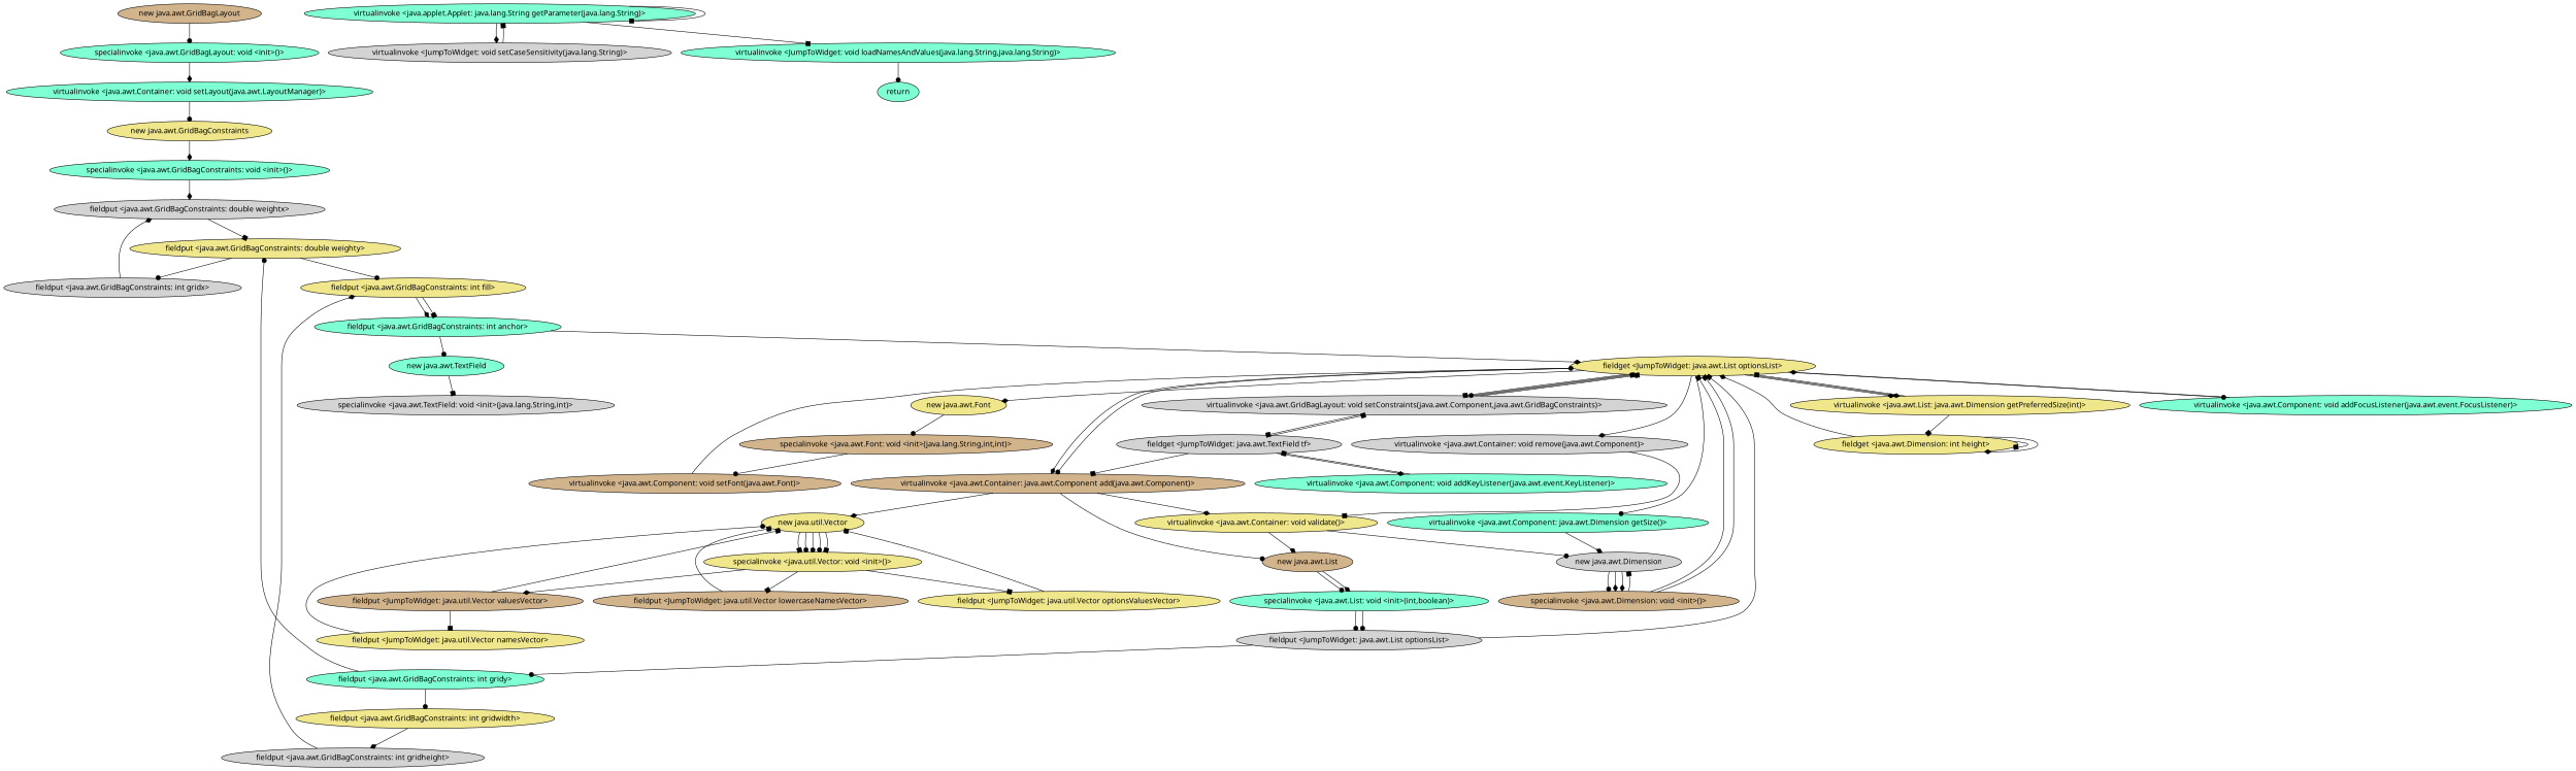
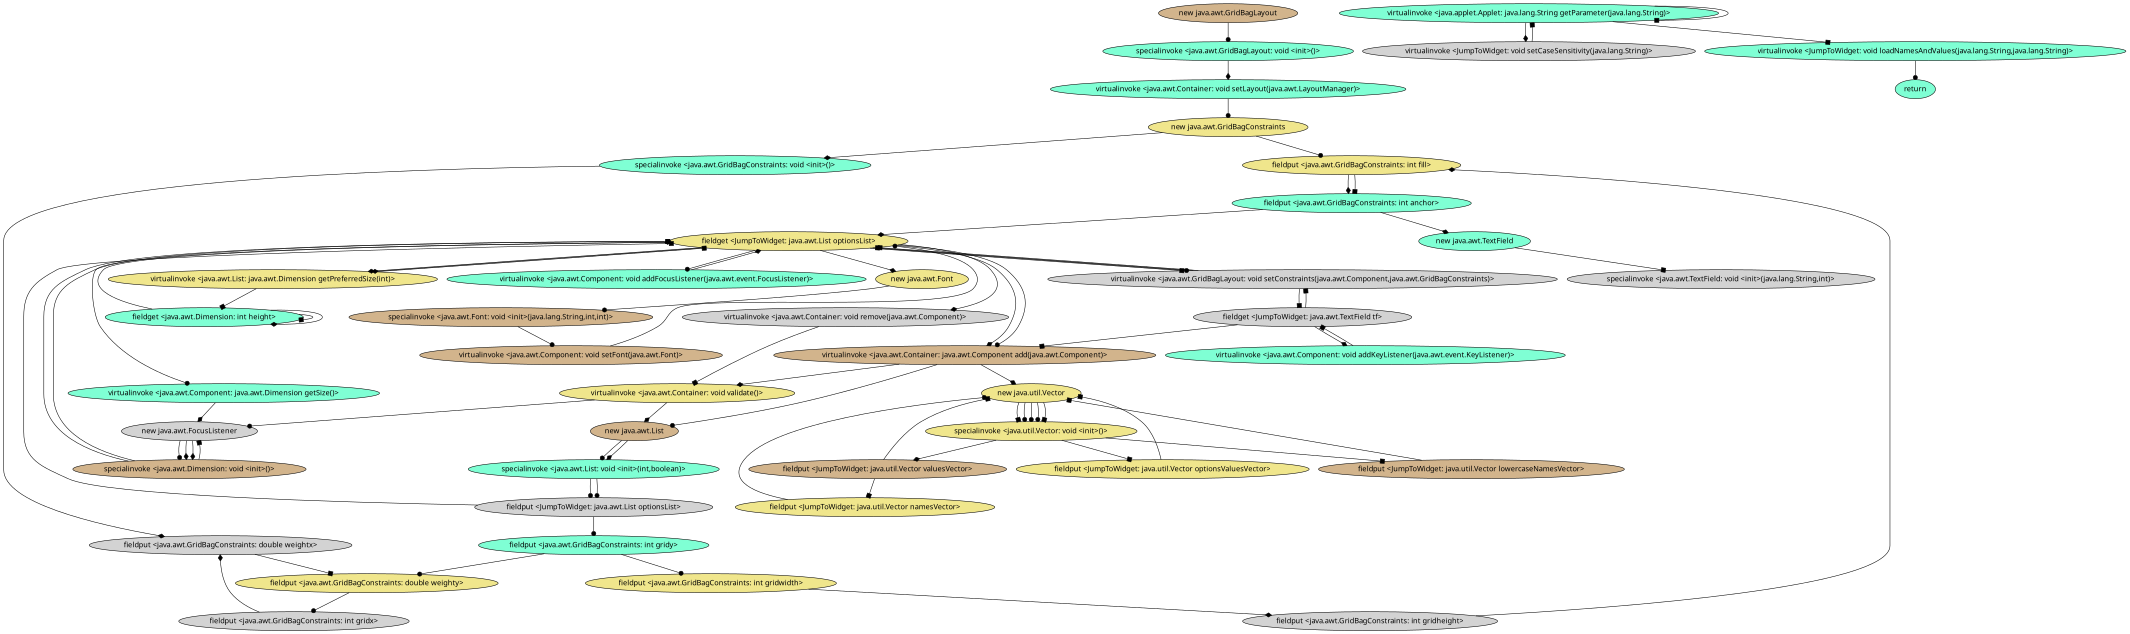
  digraph {
    fontname="Noto Sans"
    node [fillcolor=aquamarine fontname="Noto Sans" style=filled]
    edge [arrowhead=box fontname="Noto Sans"]
    "new java.awt.GridBagLayout" [fillcolor=tan]
    "specialinvoke <java.awt.GridBagLayout: void <init>()>"
    "virtualinvoke <java.awt.Container: void setLayout(java.awt.LayoutManager)>"
    "new java.awt.GridBagConstraints" [fillcolor=khaki]
    "specialinvoke <java.awt.GridBagConstraints: void <init>()>"
    "fieldput <java.awt.GridBagConstraints: double weightx>" [fillcolor=lightgrey]
    "fieldput <java.awt.GridBagConstraints: double weighty>" [fillcolor=khaki]
    "fieldput <java.awt.GridBagConstraints: int gridx>" [fillcolor=lightgrey]
    "fieldput <java.awt.GridBagConstraints: int fill>" [fillcolor=khaki]
    "fieldput <java.awt.GridBagConstraints: int anchor>"
    "fieldput <java.awt.GridBagConstraints: int gridy>"
    "fieldput <java.awt.GridBagConstraints: int gridwidth>" [fillcolor=khaki]
    "fieldput <java.awt.GridBagConstraints: int gridheight>" [fillcolor=lightgrey]
    "new java.awt.TextField"
    "fieldget <JumpToWidget: java.awt.List optionsList>" [fillcolor=khaki]
    "specialinvoke <java.awt.TextField: void <init>(java.lang.String,int)>" [fillcolor=lightgrey]
    "virtualinvoke <java.awt.GridBagLayout: void setConstraints(java.awt.Component,java.awt.GridBagConstraints)>" [fillcolor=lightgrey]
    "virtualinvoke <java.awt.Container: java.awt.Component add(java.awt.Component)>" [fillcolor=tan]
    "virtualinvoke <java.awt.Component: java.awt.Dimension getSize()>"
    "virtualinvoke <java.awt.List: java.awt.Dimension getPreferredSize(int)>" [fillcolor=khaki]
    "virtualinvoke <java.awt.Container: void remove(java.awt.Component)>" [fillcolor=lightgrey]
    "virtualinvoke <java.awt.Component: void addFocusListener(java.awt.event.FocusListener)>"
    "new java.awt.Font" [fillcolor=khaki]
    "fieldget <JumpToWidget: java.awt.TextField tf>" [fillcolor=lightgrey]
    "virtualinvoke <java.awt.Component: void addKeyListener(java.awt.event.KeyListener)>"
    "new java.awt.List" [fillcolor=tan]
    "virtualinvoke <java.awt.Container: void validate()>" [fillcolor=khaki]
    "new java.util.Vector" [fillcolor=khaki]
    "specialinvoke <java.awt.List: void <init>(int,boolean)>"
-   "new java.awt.Dimension" [fillcolor=lightgrey]
+   "new java.awt.Dimension" [fillcolor=lightgrey label="new java.awt.FocusListener"]
    "specialinvoke <java.util.Vector: void <init>()>" [fillcolor=khaki]
    "fieldput <JumpToWidget: java.awt.List optionsList>" [fillcolor=lightgrey]
-   "fieldget <java.awt.Dimension: int height>" [fillcolor=khaki]
+   "fieldget <java.awt.Dimension: int height>"
    "specialinvoke <java.awt.Font: void <init>(java.lang.String,int,int)>" [fillcolor=tan]
    "specialinvoke <java.awt.Dimension: void <init>()>" [fillcolor=tan]
    "virtualinvoke <java.awt.Component: void setFont(java.awt.Font)>" [fillcolor=tan]
    "fieldput <JumpToWidget: java.util.Vector lowercaseNamesVector>" [fillcolor=tan]
    "fieldput <JumpToWidget: java.util.Vector valuesVector>" [fillcolor=tan]
    "fieldput <JumpToWidget: java.util.Vector optionsValuesVector>" [fillcolor=khaki]
    "fieldput <JumpToWidget: java.util.Vector namesVector>" [fillcolor=khaki]
    "virtualinvoke <java.applet.Applet: java.lang.String getParameter(java.lang.String)>"
    "virtualinvoke <JumpToWidget: void setCaseSensitivity(java.lang.String)>" [fillcolor=lightgrey]
    "virtualinvoke <JumpToWidget: void loadNamesAndValues(java.lang.String,java.lang.String)>"
    return
    "new java.awt.GridBagLayout" -> "specialinvoke <java.awt.GridBagLayout: void <init>()>" [arrowhead=dot]
    "specialinvoke <java.awt.GridBagLayout: void <init>()>" -> "virtualinvoke <java.awt.Container: void setLayout(java.awt.LayoutManager)>" [arrowhead=diamond]
    "virtualinvoke <java.awt.Container: void setLayout(java.awt.LayoutManager)>" -> "new java.awt.GridBagConstraints" [arrowhead=dot]
    "new java.awt.GridBagConstraints" -> "specialinvoke <java.awt.GridBagConstraints: void <init>()>" [arrowhead=diamond]
    "specialinvoke <java.awt.GridBagConstraints: void <init>()>" -> "fieldput <java.awt.GridBagConstraints: double weightx>" [arrowhead=diamond]
    "fieldput <java.awt.GridBagConstraints: double weightx>" -> "fieldput <java.awt.GridBagConstraints: double weighty>"
    "fieldput <java.awt.GridBagConstraints: double weighty>" -> "fieldput <java.awt.GridBagConstraints: int gridx>" [arrowhead=dot]
-   "fieldput <java.awt.GridBagConstraints: double weighty>" -> "fieldput <java.awt.GridBagConstraints: int fill>" [arrowhead=dot]
+   "new java.awt.GridBagConstraints" -> "fieldput <java.awt.GridBagConstraints: int fill>" [arrowhead=dot]
    "fieldput <java.awt.GridBagConstraints: int gridx>" -> "fieldput <java.awt.GridBagConstraints: double weightx>" [arrowhead=diamond]
    "fieldput <java.awt.GridBagConstraints: int fill>" -> "fieldput <java.awt.GridBagConstraints: int anchor>" [arrowhead=diamond]
    "fieldput <java.awt.GridBagConstraints: int fill>" -> "fieldput <java.awt.GridBagConstraints: int anchor>"
-   "fieldput <java.awt.GridBagConstraints: int anchor>" -> "new java.awt.TextField" [arrowhead=dot]
+   "fieldput <java.awt.GridBagConstraints: int anchor>" -> "new java.awt.TextField" [arrowhead=diamond]
    "fieldput <java.awt.GridBagConstraints: int anchor>" -> "fieldget <JumpToWidget: java.awt.List optionsList>" [arrowhead=diamond]
    "fieldput <java.awt.GridBagConstraints: int gridy>" -> "fieldput <java.awt.GridBagConstraints: double weighty>" [arrowhead=dot]
    "fieldput <java.awt.GridBagConstraints: int gridy>" -> "fieldput <java.awt.GridBagConstraints: int gridwidth>" [arrowhead=dot]
    "fieldput <java.awt.GridBagConstraints: int gridwidth>" -> "fieldput <java.awt.GridBagConstraints: int gridheight>" [arrowhead=diamond]
    "fieldput <java.awt.GridBagConstraints: int gridheight>" -> "fieldput <java.awt.GridBagConstraints: int fill>" [arrowhead=diamond]
    "new java.awt.TextField" -> "specialinvoke <java.awt.TextField: void <init>(java.lang.String,int)>"
    "fieldget <JumpToWidget: java.awt.List optionsList>" -> "virtualinvoke <java.awt.GridBagLayout: void setConstraints(java.awt.Component,java.awt.GridBagConstraints)>"
    "fieldget <JumpToWidget: java.awt.List optionsList>" -> "virtualinvoke <java.awt.GridBagLayout: void setConstraints(java.awt.Component,java.awt.GridBagConstraints)>" [arrowhead=dot]
    "fieldget <JumpToWidget: java.awt.List optionsList>" -> "virtualinvoke <java.awt.Container: java.awt.Component add(java.awt.Component)>" [arrowhead=diamond]
    "fieldget <JumpToWidget: java.awt.List optionsList>" -> "virtualinvoke <java.awt.Container: java.awt.Component add(java.awt.Component)>" [arrowhead=dot]
    "fieldget <JumpToWidget: java.awt.List optionsList>" -> "virtualinvoke <java.awt.Component: java.awt.Dimension getSize()>" [arrowhead=dot]
    "fieldget <JumpToWidget: java.awt.List optionsList>" -> "virtualinvoke <java.awt.List: java.awt.Dimension getPreferredSize(int)>" [arrowhead=diamond]
    "fieldget <JumpToWidget: java.awt.List optionsList>" -> "virtualinvoke <java.awt.List: java.awt.Dimension getPreferredSize(int)>" [arrowhead=diamond]
    "fieldget <JumpToWidget: java.awt.List optionsList>" -> "virtualinvoke <java.awt.Container: void remove(java.awt.Component)>" [arrowhead=diamond]
    "fieldget <JumpToWidget: java.awt.List optionsList>" -> "virtualinvoke <java.awt.Component: void addFocusListener(java.awt.event.FocusListener)>" [arrowhead=dot]
    "fieldget <JumpToWidget: java.awt.List optionsList>" -> "new java.awt.Font" [arrowhead=diamond]
    "virtualinvoke <java.awt.GridBagLayout: void setConstraints(java.awt.Component,java.awt.GridBagConstraints)>" -> "fieldget <JumpToWidget: java.awt.List optionsList>"
    "virtualinvoke <java.awt.GridBagLayout: void setConstraints(java.awt.Component,java.awt.GridBagConstraints)>" -> "fieldget <JumpToWidget: java.awt.List optionsList>"
    "virtualinvoke <java.awt.GridBagLayout: void setConstraints(java.awt.Component,java.awt.GridBagConstraints)>" -> "fieldget <JumpToWidget: java.awt.TextField tf>"
    "virtualinvoke <java.awt.Container: java.awt.Component add(java.awt.Component)>" -> "new java.awt.List" [arrowhead=dot]
    "virtualinvoke <java.awt.Container: java.awt.Component add(java.awt.Component)>" -> "virtualinvoke <java.awt.Container: void validate()>" [arrowhead=diamond]
    "virtualinvoke <java.awt.Container: java.awt.Component add(java.awt.Component)>" -> "new java.util.Vector" [arrowhead=diamond]
    "virtualinvoke <java.awt.Component: java.awt.Dimension getSize()>" -> "new java.awt.Dimension" [arrowhead=diamond]
    "virtualinvoke <java.awt.List: java.awt.Dimension getPreferredSize(int)>" -> "fieldget <JumpToWidget: java.awt.List optionsList>"
    "virtualinvoke <java.awt.List: java.awt.Dimension getPreferredSize(int)>" -> "fieldget <java.awt.Dimension: int height>"
    "virtualinvoke <java.awt.Container: void remove(java.awt.Component)>" -> "virtualinvoke <java.awt.Container: void validate()>"
    "virtualinvoke <java.awt.Component: void addFocusListener(java.awt.event.FocusListener)>" -> "fieldget <JumpToWidget: java.awt.List optionsList>" [arrowhead=diamond]
    "new java.awt.Font" -> "specialinvoke <java.awt.Font: void <init>(java.lang.String,int,int)>" [arrowhead=dot]
    "fieldget <JumpToWidget: java.awt.TextField tf>" -> "virtualinvoke <java.awt.GridBagLayout: void setConstraints(java.awt.Component,java.awt.GridBagConstraints)>"
    "fieldget <JumpToWidget: java.awt.TextField tf>" -> "virtualinvoke <java.awt.Container: java.awt.Component add(java.awt.Component)>"
    "fieldget <JumpToWidget: java.awt.TextField tf>" -> "virtualinvoke <java.awt.Component: void addKeyListener(java.awt.event.KeyListener)>" [arrowhead=diamond]
    "virtualinvoke <java.awt.Component: void addKeyListener(java.awt.event.KeyListener)>" -> "fieldget <JumpToWidget: java.awt.TextField tf>"
    "new java.awt.List" -> "specialinvoke <java.awt.List: void <init>(int,boolean)>" [arrowhead=dot]
    "new java.awt.List" -> "specialinvoke <java.awt.List: void <init>(int,boolean)>" [arrowhead=diamond]
    "virtualinvoke <java.awt.Container: void validate()>" -> "new java.awt.List" [arrowhead=diamond]
    "virtualinvoke <java.awt.Container: void validate()>" -> "new java.awt.Dimension" [arrowhead=dot]
    "new java.util.Vector" -> "specialinvoke <java.util.Vector: void <init>()>"
    "new java.util.Vector" -> "specialinvoke <java.util.Vector: void <init>()>" [arrowhead=dot]
    "new java.util.Vector" -> "specialinvoke <java.util.Vector: void <init>()>" [arrowhead=dot]
    "new java.util.Vector" -> "specialinvoke <java.util.Vector: void <init>()>" [arrowhead=dot]
    "new java.util.Vector" -> "specialinvoke <java.util.Vector: void <init>()>"
    "specialinvoke <java.awt.List: void <init>(int,boolean)>" -> "fieldput <JumpToWidget: java.awt.List optionsList>" [arrowhead=dot]
    "specialinvoke <java.awt.List: void <init>(int,boolean)>" -> "fieldput <JumpToWidget: java.awt.List optionsList>" [arrowhead=dot]
    "new java.awt.Dimension" -> "specialinvoke <java.awt.Dimension: void <init>()>" [arrowhead=dot]
    "new java.awt.Dimension" -> "specialinvoke <java.awt.Dimension: void <init>()>" [arrowhead=diamond]
    "new java.awt.Dimension" -> "specialinvoke <java.awt.Dimension: void <init>()>" [arrowhead=diamond]
    "specialinvoke <java.util.Vector: void <init>()>" -> "fieldput <JumpToWidget: java.util.Vector lowercaseNamesVector>"
    "specialinvoke <java.util.Vector: void <init>()>" -> "fieldput <JumpToWidget: java.util.Vector valuesVector>" [arrowhead=diamond]
    "specialinvoke <java.util.Vector: void <init>()>" -> "fieldput <JumpToWidget: java.util.Vector optionsValuesVector>"
    "fieldput <JumpToWidget: java.awt.List optionsList>" -> "fieldput <java.awt.GridBagConstraints: int gridy>" [arrowhead=dot]
    "fieldput <JumpToWidget: java.awt.List optionsList>" -> "fieldget <JumpToWidget: java.awt.List optionsList>"
    "fieldget <java.awt.Dimension: int height>" -> "fieldget <JumpToWidget: java.awt.List optionsList>" [arrowhead=diamond]
    "fieldget <java.awt.Dimension: int height>" -> "fieldget <java.awt.Dimension: int height>"
    "fieldget <java.awt.Dimension: int height>" -> "fieldget <java.awt.Dimension: int height>" [arrowhead=diamond]
    "specialinvoke <java.awt.Font: void <init>(java.lang.String,int,int)>" -> "virtualinvoke <java.awt.Component: void setFont(java.awt.Font)>" [arrowhead=dot]
    "specialinvoke <java.awt.Dimension: void <init>()>" -> "fieldget <JumpToWidget: java.awt.List optionsList>"
    "specialinvoke <java.awt.Dimension: void <init>()>" -> "fieldget <JumpToWidget: java.awt.List optionsList>"
    "specialinvoke <java.awt.Dimension: void <init>()>" -> "new java.awt.Dimension"
    "virtualinvoke <java.awt.Component: void setFont(java.awt.Font)>" -> "fieldget <JumpToWidget: java.awt.List optionsList>" [arrowhead=dot]
    "fieldput <JumpToWidget: java.util.Vector lowercaseNamesVector>" -> "new java.util.Vector"
    "fieldput <JumpToWidget: java.util.Vector valuesVector>" -> "new java.util.Vector"
    "fieldput <JumpToWidget: java.util.Vector valuesVector>" -> "fieldput <JumpToWidget: java.util.Vector namesVector>"
    "fieldput <JumpToWidget: java.util.Vector optionsValuesVector>" -> "new java.util.Vector"
    "fieldput <JumpToWidget: java.util.Vector namesVector>" -> "new java.util.Vector" [arrowhead=dot]
    "virtualinvoke <java.applet.Applet: java.lang.String getParameter(java.lang.String)>" -> "virtualinvoke <java.applet.Applet: java.lang.String getParameter(java.lang.String)>"
    "virtualinvoke <java.applet.Applet: java.lang.String getParameter(java.lang.String)>" -> "virtualinvoke <JumpToWidget: void setCaseSensitivity(java.lang.String)>" [arrowhead=diamond]
    "virtualinvoke <java.applet.Applet: java.lang.String getParameter(java.lang.String)>" -> "virtualinvoke <JumpToWidget: void loadNamesAndValues(java.lang.String,java.lang.String)>"
    "virtualinvoke <JumpToWidget: void setCaseSensitivity(java.lang.String)>" -> "virtualinvoke <java.applet.Applet: java.lang.String getParameter(java.lang.String)>"
    "virtualinvoke <JumpToWidget: void loadNamesAndValues(java.lang.String,java.lang.String)>" -> return [arrowhead=dot]
  }
